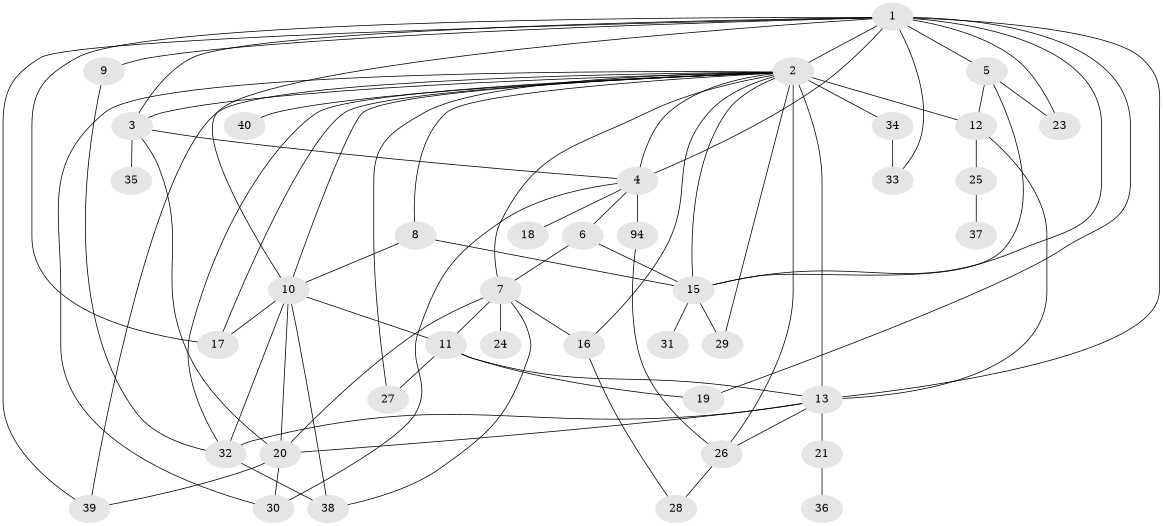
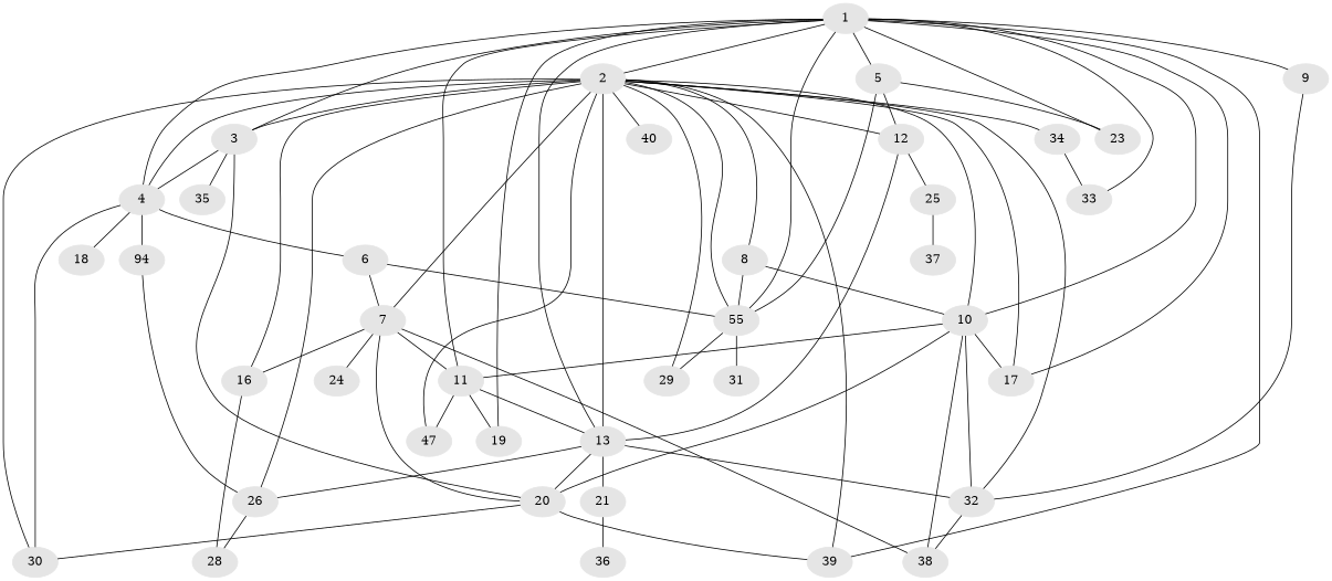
  graph {
    node [color=gray90 style=filled]
    edge [weight=1.0]
    1
    2
    3
    4
    5
    9
    10
    11
    13
-   15
+   15 [label=55]
    17
    19
    23
    33
    39
    7
    8
    12
    16
    26
-   27
+   27 [label=47]
    29
    30
    32
    34
    40
    20
    35
    6
    n30 [label=94]
    18
    38
    21
    31
    24
    25
    28
    37
    36
    1 -- 2
    1 -- 3
    1 -- 4
    1 -- 5
    1 -- 9
    1 -- 10
+   1 -- 11 [weight=2.0]
    1 -- 13
    1 -- 15
    1 -- 17
    1 -- 19
    1 -- 23 [weight=2.0]
    1 -- 33
    1 -- 39
    2 -- 3
    2 -- 4
    2 -- 10
    2 -- 13 [weight=13.0]
    2 -- 15
    2 -- 17
    2 -- 39
    2 -- 7
    2 -- 8
    2 -- 12
    2 -- 16
    2 -- 26
    2 -- 27 [weight=2.0]
    2 -- 29 [weight=2.0]
    2 -- 30
    2 -- 32
    2 -- 34
    2 -- 40
    3 -- 4
    3 -- 20
    3 -- 35
    4 -- 30
    4 -- 6
    4 -- n30 [weight=8.0]
    4 -- 18
    5 -- 15
    5 -- 23
    5 -- 12
    9 -- 32
    10 -- 11
    10 -- 17
    10 -- 32 [weight=2.0]
    10 -- 20
    10 -- 38
    11 -- 13
    11 -- 19
    11 -- 27
    13 -- 26
    13 -- 32
    13 -- 20 [weight=2.0]
    13 -- 21 [weight=4.0]
    15 -- 29
    15 -- 31
    7 -- 11
    7 -- 16
    7 -- 20
    7 -- 38
    7 -- 24
    8 -- 10
    8 -- 15
    12 -- 13
    12 -- 25 [weight=2.0]
    16 -- 28
    26 -- 28
    32 -- 38
    34 -- 33 [weight=3.0]
    20 -- 39
    20 -- 30
    6 -- 15
    6 -- 7
    n30 -- 26
    21 -- 36
    25 -- 37
  }
